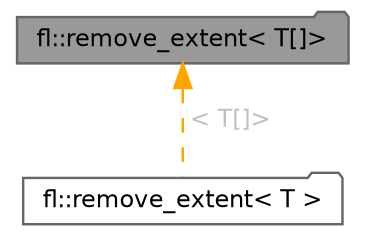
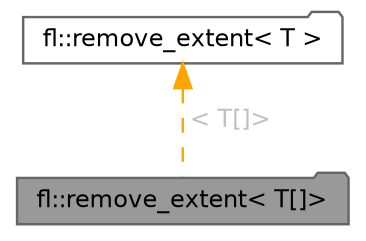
  digraph {
    node [color=gray40 fontname=Helvetica fontsize=10 shape=folder style=filled]
    n1 [fillcolor=grey60 fontcolor=black height=0.2 label="fl::remove_extent\< T[]\>" width=0.4]
    n2 [fillcolor=white height=0.2 label="fl::remove_extent\< T \>" width=0.4]
-   n1 -> n2 [color=orange dir=back fontcolor=grey fontname=Helvetica fontsize=10 label=" \< T[]\>" labelfontname=Helvetica labelfontsize=10 style=dashed]
+   n2 -> n1 [color=orange dir=back fontcolor=grey fontname=Helvetica fontsize=10 label=" \< T[]\>" labelfontname=Helvetica labelfontsize=10 style=dashed]
  }
